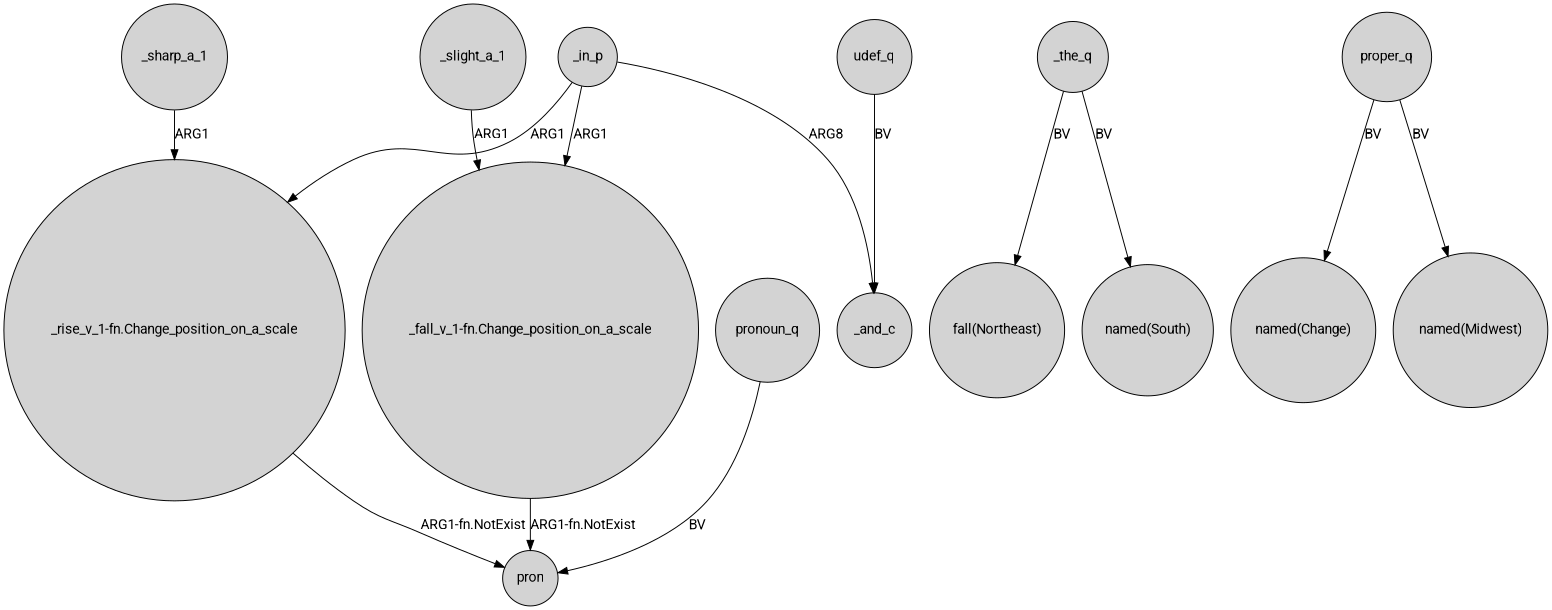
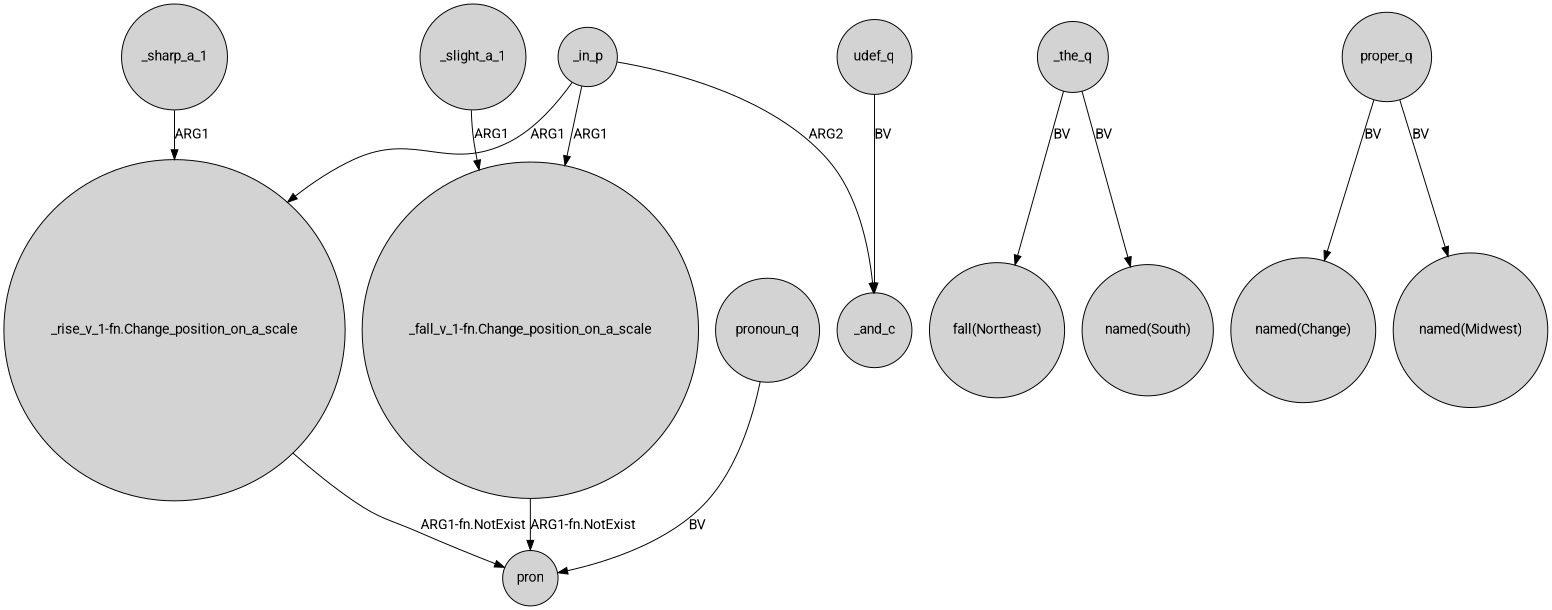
  digraph {
    fontname=Roboto
    node [fontname=Roboto shape=circle style=filled]
    edge [fontname=Roboto]
    "_rise_v_1-fn.Change_position_on_a_scale"
    pron
    n3 [label="fall(Northeast)"]
    _the_q
    "named(South)"
    _slight_a_1
    "_fall_v_1-fn.Change_position_on_a_scale"
    n8 [label="named(Change)"]
    proper_q
    "named(Midwest)"
    _in_p
    _and_c
    udef_q
    _sharp_a_1
    pronoun_q
    "_rise_v_1-fn.Change_position_on_a_scale" -> pron [label="ARG1-fn.NotExist"]
    _the_q -> n3 [label=BV]
    _the_q -> "named(South)" [label=BV]
    _slight_a_1 -> "_fall_v_1-fn.Change_position_on_a_scale" [label=ARG1]
    "_fall_v_1-fn.Change_position_on_a_scale" -> pron [label="ARG1-fn.NotExist"]
    proper_q -> n8 [label=BV]
    proper_q -> "named(Midwest)" [label=BV]
    _in_p -> "_rise_v_1-fn.Change_position_on_a_scale" [label=ARG1]
    _in_p -> "_fall_v_1-fn.Change_position_on_a_scale" [label=ARG1]
-   _in_p -> _and_c [label=ARG8]
+   _in_p -> _and_c [label=ARG2]
    udef_q -> _and_c [label=BV]
    _sharp_a_1 -> "_rise_v_1-fn.Change_position_on_a_scale" [label=ARG1]
    pronoun_q -> pron [label=BV]
  }
